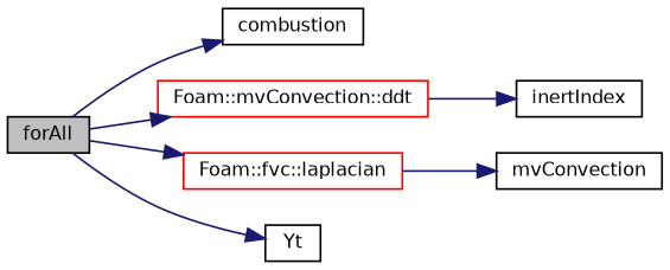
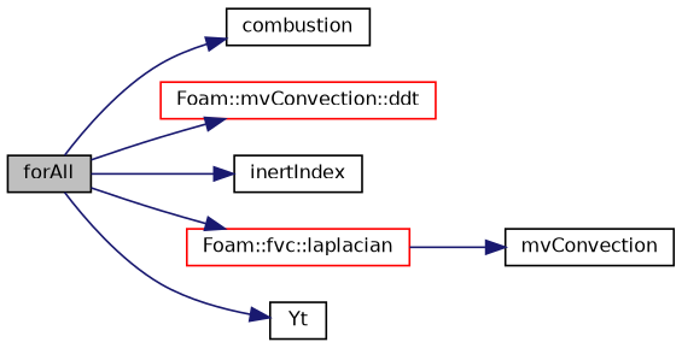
  digraph {
    rankdir=LR
    node [color=black fontname=Helvetica fontsize=10 shape=record]
    edge [color=midnightblue fontname=Helvetica fontsize=10 labelfontname=Helvetica labelfontsize=10 style=solid]
    n1 [fillcolor=grey75 fontcolor=black height=0.2 label=forAll style=filled width=0.4]
    n2 [height=0.2 label=combustion width=0.4]
    n3 [color=red height=0.2 label="Foam::mvConvection::ddt" width=0.4]
    n4 [height=0.2 label=inertIndex width=0.4]
    n5 [color=red height=0.2 label="Foam::fvc::laplacian" width=0.4]
    n6 [height=0.2 label=Yt width=0.4]
    n7 [height=0.2 label=mvConvection width=0.4]
    n1 -> n2
    n1 -> n3
-   n3 -> n4
+   n1 -> n4
    n1 -> n5
    n1 -> n6
    n5 -> n7
  }
